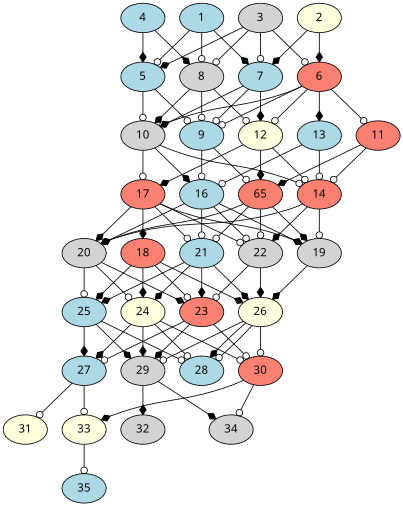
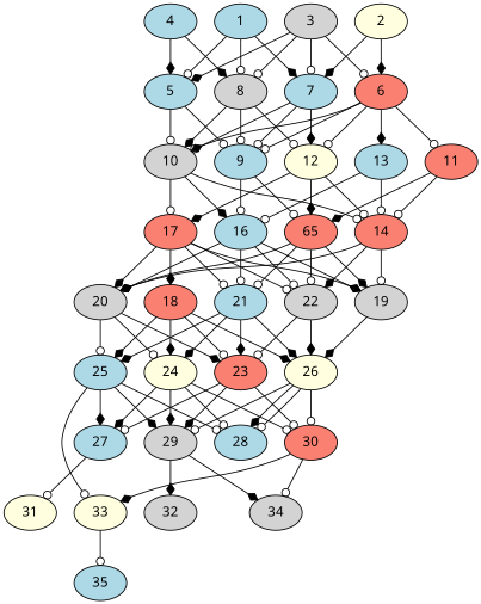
  digraph {
    fontname="Noto Sans"
    node [alpha=0.06 fillcolor=lightblue fontname="Noto Sans" style=filled]
    edge [arrowhead=odot fontname="Noto Sans"]
    1 [alpha=0.08 expect_size=29796352]
    5 [expect_size=38078464]
    7 [alpha=0.09 expect_size=26995712]
    8 [alpha=0.19 expect_size=19817472 fillcolor=lightgrey]
    9 [alpha=0.09 expect_size=49766400]
    10 [alpha=0.16 expect_size=50608128 fillcolor=lightgrey]
    12 [alpha=0.11 expect_size=21455872 fillcolor=lightyellow]
    n8 [expect_size=52048896 fillcolor=salmon label=65]
    16 [alpha=0.15 expect_size=18985984]
    14 [alpha=0.15 expect_size=13910016 fillcolor=salmon]
    17 [alpha=0.08 expect_size=12857344 fillcolor=salmon]
    2 [alpha=0.10 expect_size=11629568 fillcolor=lightyellow]
    6 [alpha=0.17 expect_size=16370688 fillcolor=salmon]
    11 [alpha=0.15 expect_size=50606080 fillcolor=salmon]
    13 [expect_size=45394944]
    3 [alpha=0.07 expect_size=31062016 fillcolor=lightgrey]
    4 [alpha=0.16 expect_size=39426048]
    19 [alpha=0.13 expect_size=32274432 fillcolor=lightgrey]
    20 [alpha=0.04 expect_size=6888448 fillcolor=lightgrey]
    21 [alpha=0.05 expect_size=43708416]
    22 [alpha=0.10 expect_size=32487424 fillcolor=lightgrey]
    18 [expect_size=35233792 fillcolor=salmon]
    26 [alpha=0.07 expect_size=29229056 fillcolor=lightyellow]
    23 [alpha=0.05 expect_size=11916288 fillcolor=salmon]
    24 [alpha=0.15 expect_size=25746432 fillcolor=lightyellow]
    25 [alpha=0.19 expect_size=14254080]
    29 [alpha=0.11 expect_size=51778560 fillcolor=lightgrey]
    30 [alpha=0.13 expect_size=34479104 fillcolor=salmon]
    28 [alpha=0.08 expect_size=36696064]
    27 [alpha=0.05 expect_size=16843776]
    31 [alpha=0.14 expect_size=43632640 fillcolor=lightyellow]
    33 [alpha=0.07 expect_size=32604160 fillcolor=lightyellow]
    32 [alpha=0.02 expect_size=9421824 fillcolor=lightgrey]
    34 [alpha=0.16 expect_size=44627968 fillcolor=lightgrey]
    35 [alpha=0.04 expect_size=32492544]
    1 -> 5
    1 -> 7 [arrowhead=diamond]
    1 -> 8
    5 -> 9
    5 -> 10
    7 -> 9
    7 -> 10 [arrowhead=diamond]
    7 -> 12 [arrowhead=diamond]
    8 -> 9
    8 -> 10 [arrowhead=diamond]
    8 -> 12
    9 -> n8
    9 -> 16
    10 -> 16 [arrowhead=diamond]
    10 -> 14
    10 -> 17
    12 -> n8 [arrowhead=diamond]
    12 -> 14
    12 -> 17 [arrowhead=diamond]
    n8 -> 19 [arrowhead=diamond]
    n8 -> 20 [arrowhead=diamond]
    n8 -> 21
    n8 -> 22
    16 -> 19 [arrowhead=diamond]
    16 -> 20 [arrowhead=diamond]
    16 -> 21
    16 -> 22
    14 -> 19
    14 -> 20 [arrowhead=diamond]
    14 -> 22 [arrowhead=diamond]
    17 -> 19 [arrowhead=diamond]
    17 -> 20 [arrowhead=diamond]
    17 -> 21
    17 -> 22
    17 -> 18 [arrowhead=diamond]
    2 -> 7 [arrowhead=diamond]
    2 -> 6 [arrowhead=diamond]
    6 -> 9
    6 -> 10
    6 -> 12
    6 -> 11
    6 -> 13 [arrowhead=diamond]
    11 -> n8 [arrowhead=diamond]
    11 -> 14
    13 -> 16
    13 -> 14
    3 -> 5 [arrowhead=diamond]
    3 -> 7
    3 -> 8
    3 -> 6
    4 -> 5 [arrowhead=diamond]
    4 -> 8 [arrowhead=diamond]
    19 -> 26 [arrowhead=diamond]
    20 -> 23 [arrowhead=diamond]
    20 -> 24
    20 -> 25
    21 -> 26 [arrowhead=diamond]
    21 -> 23 [arrowhead=diamond]
    21 -> 24 [arrowhead=diamond]
    21 -> 25 [arrowhead=diamond]
    22 -> 26 [arrowhead=diamond]
    22 -> 23
    18 -> 26 [arrowhead=diamond]
    18 -> 23
    18 -> 24 [arrowhead=diamond]
    18 -> 25 [arrowhead=diamond]
    26 -> 29
    26 -> 30
    26 -> 28 [arrowhead=diamond]
    26 -> 28
    23 -> 29 [arrowhead=diamond]
    23 -> 30
    23 -> 27
    24 -> 29 [arrowhead=diamond]
    24 -> 30
    24 -> 28
    24 -> 27 [arrowhead=diamond]
    25 -> 29 [arrowhead=diamond]
    25 -> 28
    25 -> 27 [arrowhead=diamond]
    29 -> 32 [arrowhead=diamond]
    29 -> 34 [arrowhead=diamond]
    30 -> 33 [arrowhead=diamond]
    30 -> 34
    27 -> 31
-   27 -> 33
+   25 -> 33
    33 -> 35
  }
